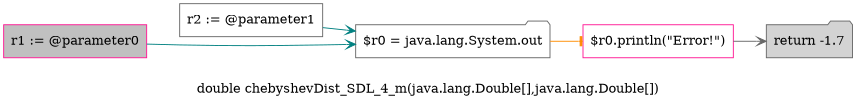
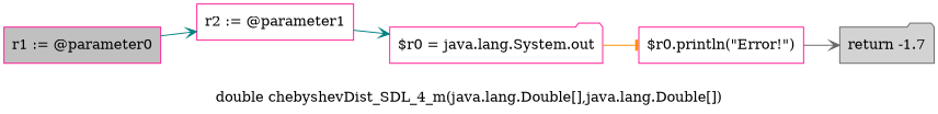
  digraph {
    label="double chebyshevDist_SDL_4_m(java.lang.Double[],java.lang.Double[])"
    rankdir=LR
    node [color=deeppink shape=box]
    edge [arrowhead=vee color=teal]
    n1 [fillcolor=gray label="r1 := @parameter0" style=filled]
-   n2 [color=gray40 label="r2 := @parameter1"]
-   n3 [color=gray40 label="$r0 = java.lang.System.out" shape=folder]
+   n2 [label="r2 := @parameter1"]
+   n3 [label="$r0 = java.lang.System.out" shape=folder]
    n4 [label="$r0.println(\"Error!\")"]
    n5 [color=gray40 fillcolor=lightgray label="return -1.7" shape=folder style=filled]
-   n1 -> n3
+   n1 -> n2
    n2 -> n3
    n3 -> n4 [arrowhead=tee color=darkorange]
    n4 -> n5 [color=gray40]
  }
